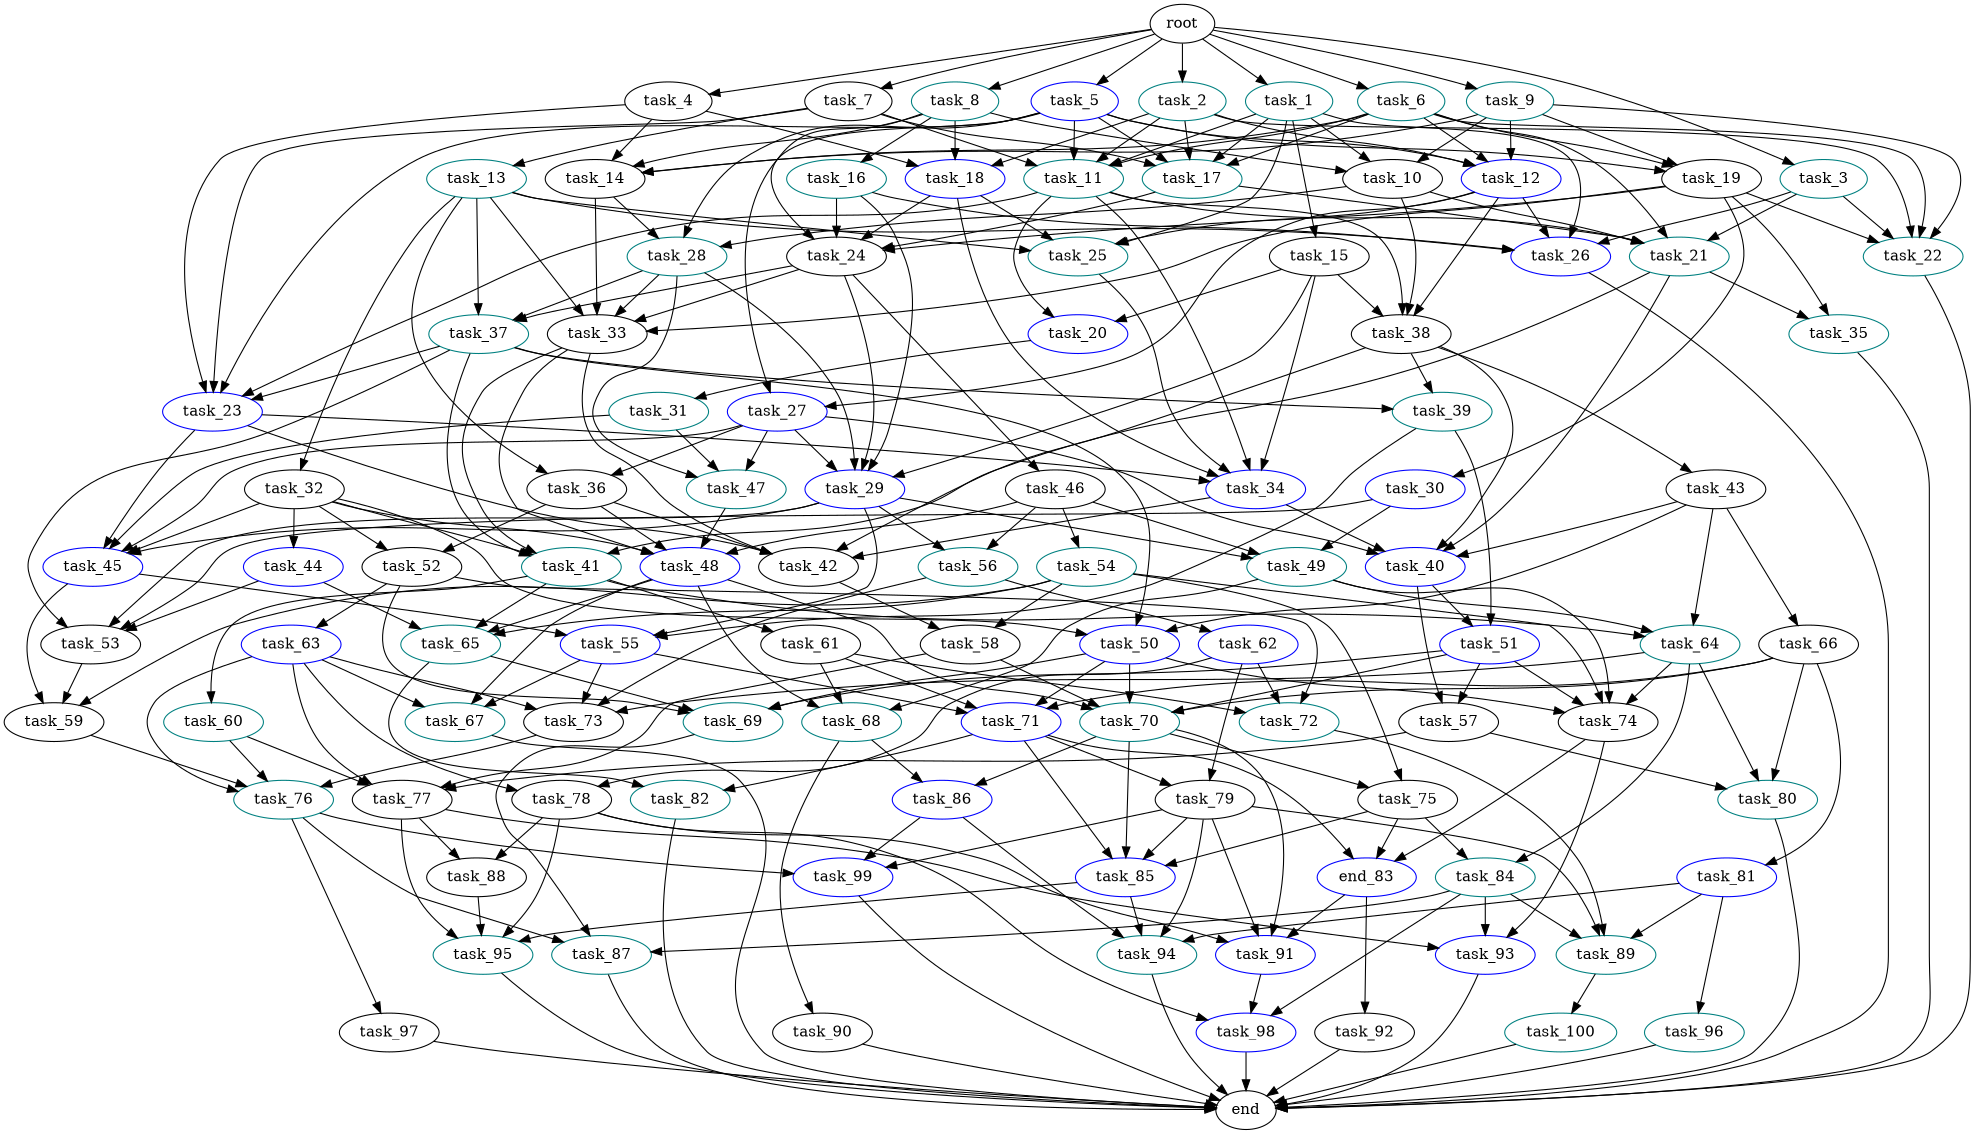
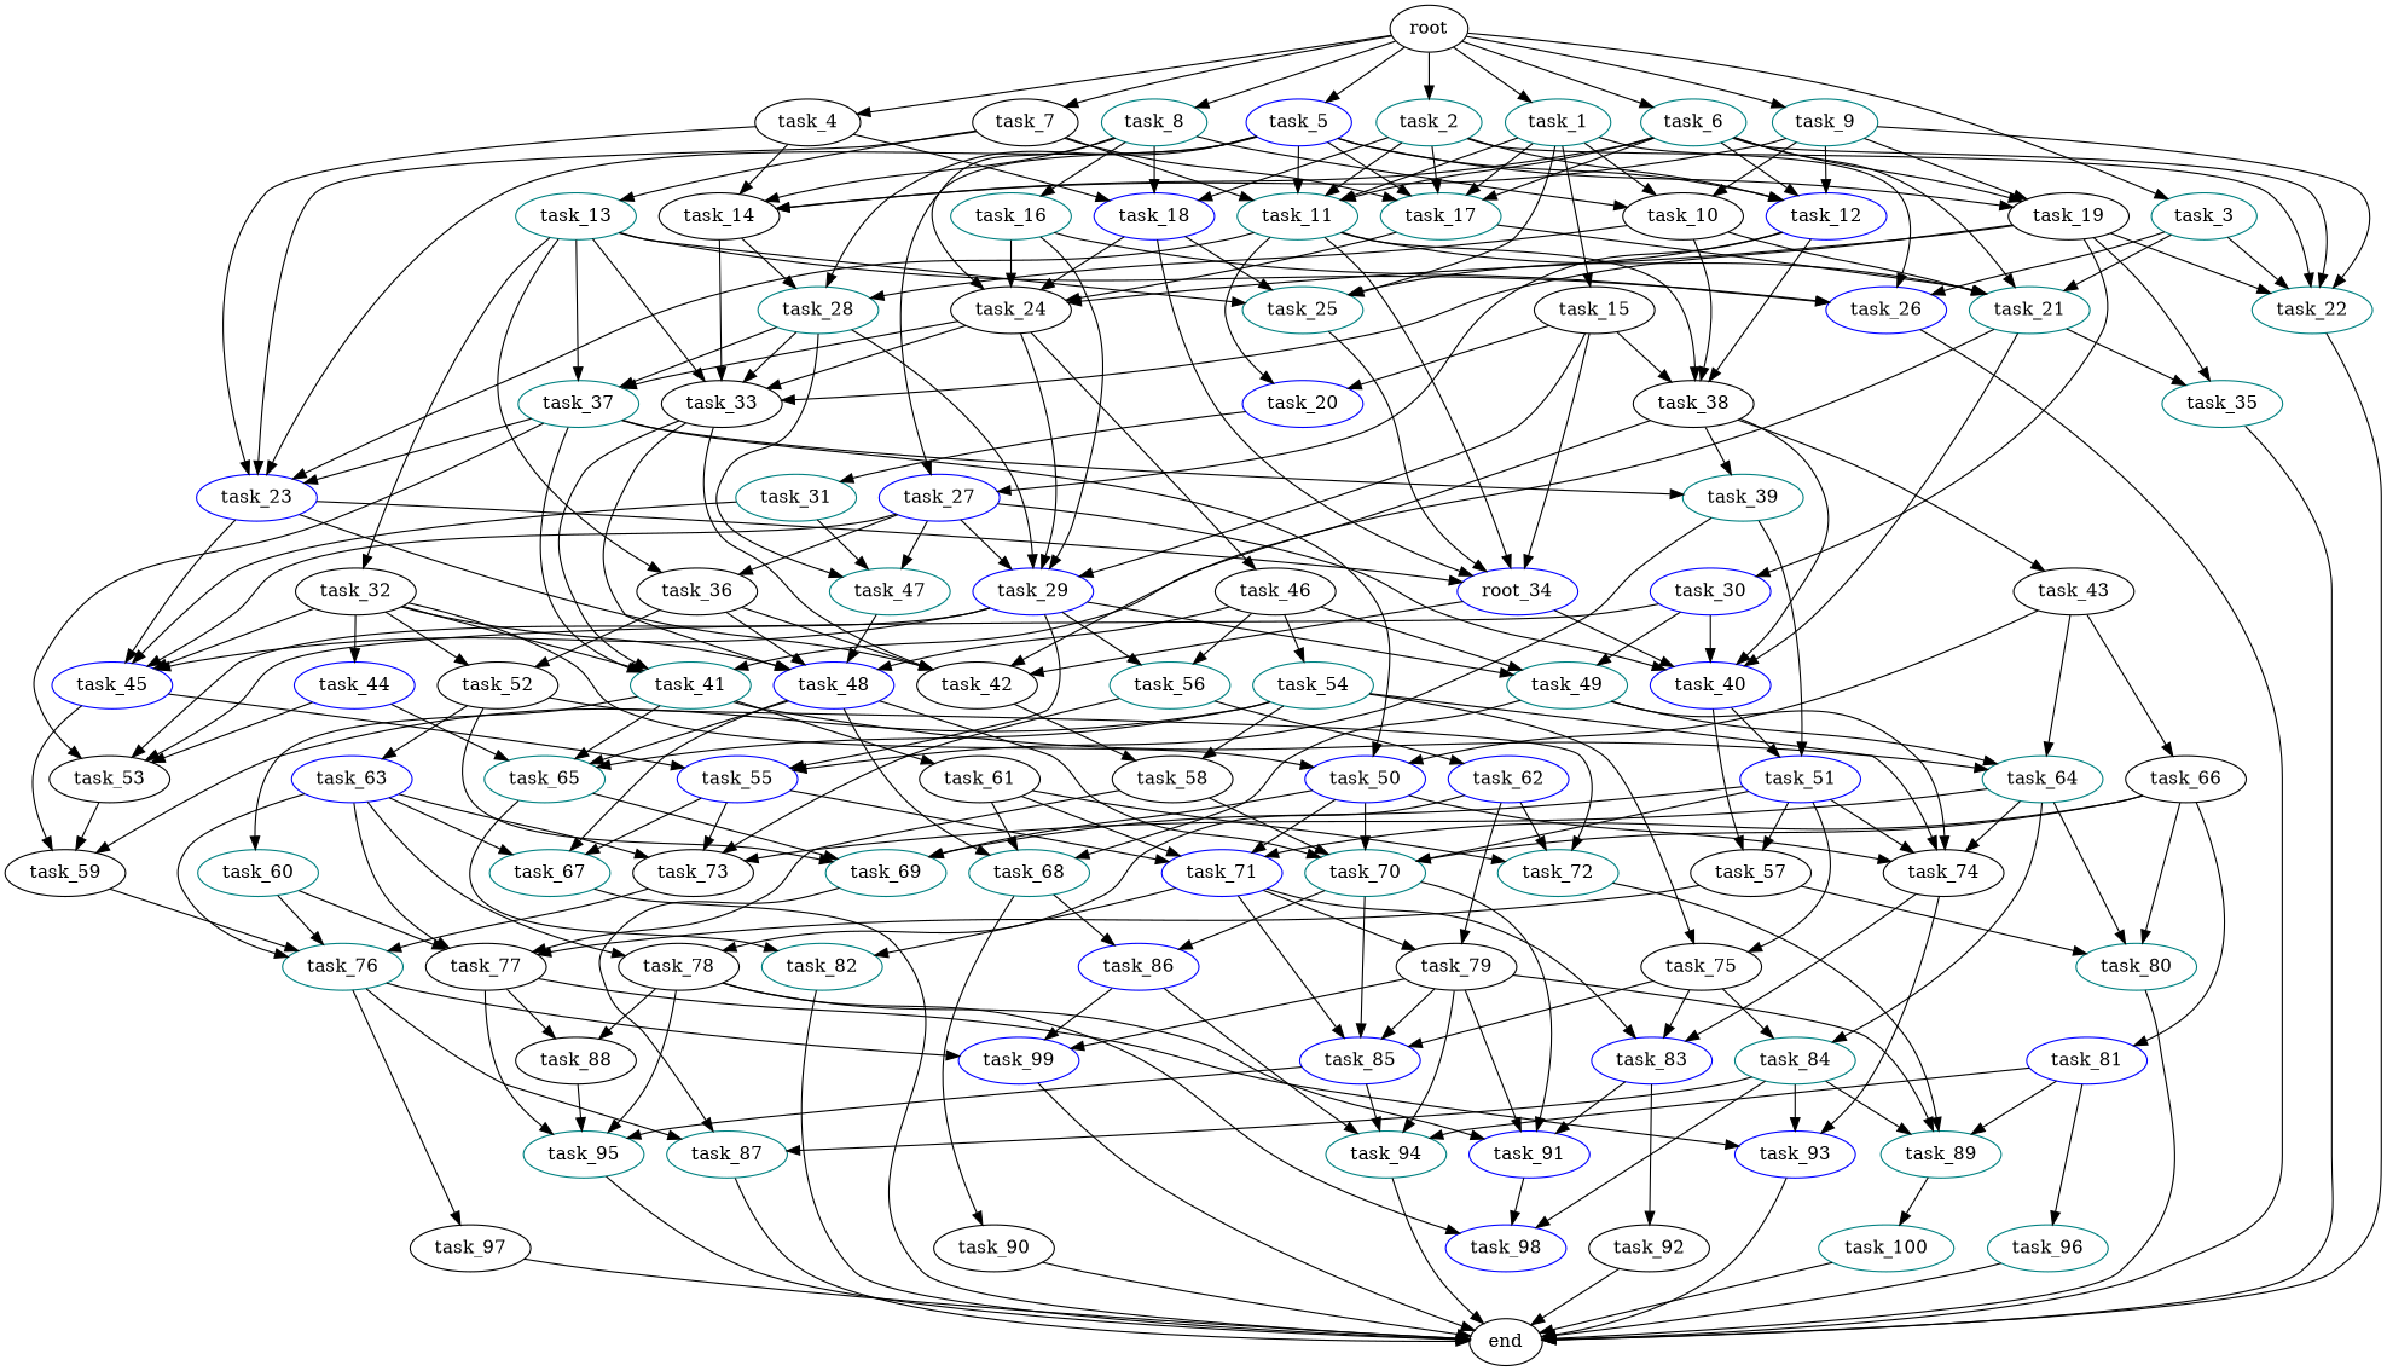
  digraph {
    node [color=teal]
    task_75 [color=black]
    task_85 [color=blue]
    task_84
-   task_83 [color=blue label=end_83]
+   task_83 [color=blue]
    task_95
    task_94
    task_89
    task_87
    task_93 [color=blue]
    task_98 [color=blue]
    task_92 [color=black]
    task_91 [color=blue]
    end [color=black]
    task_100
    task_19 [color=black]
    task_22
    task_33 [color=black]
    task_30 [color=blue]
    task_24 [color=black]
    task_35
    task_41
    task_42 [color=black]
    task_48 [color=blue]
    task_49
    task_53 [color=black]
    task_40 [color=blue]
    task_37
    task_29 [color=blue]
    task_46 [color=black]
    task_86 [color=blue]
    task_68
    task_90 [color=black]
    task_99 [color=blue]
    task_71 [color=blue]
    task_79 [color=black]
    task_82
    task_60
    task_76
    task_77 [color=black]
    task_97 [color=black]
    task_88 [color=black]
    task_73 [color=black]
    task_50 [color=blue]
    task_69
    task_74 [color=black]
    task_70
    task_45 [color=blue]
    task_31
    task_47
    task_55 [color=blue]
    task_59 [color=black]
    task_10 [color=black]
    task_21
    task_28
    task_38 [color=black]
    task_39
    task_43 [color=black]
    task_64
    task_80
    task_12 [color=blue]
    task_25
    task_27 [color=blue]
    task_26 [color=blue]
-   task_34 [color=blue]
+   task_34 [color=blue label=root_34]
    task_36 [color=black]
    task_23 [color=blue]
    task_51 [color=blue]
    task_61 [color=black]
    task_65
    task_72
    task_58 [color=black]
    task_57 [color=black]
    root [color=black]
    task_7 [color=black]
    task_2
    task_5 [color=blue]
    task_8
    task_9
    task_1
    task_6
    task_4 [color=black]
    task_3
    task_13
    task_11
    task_17
    task_18 [color=blue]
    task_16
    task_14 [color=black]
    task_15 [color=black]
    task_56
    task_62 [color=blue]
    task_78 [color=black]
    task_32 [color=black]
    task_52 [color=black]
    task_44 [color=blue]
    task_67
    task_63 [color=blue]
    task_96
    task_20 [color=blue]
    task_81 [color=blue]
    task_54
    task_66 [color=black]
    task_75 -> task_85
    task_75 -> task_84
    task_75 -> task_83
    task_85 -> task_95
    task_85 -> task_94
    task_84 -> task_89
    task_84 -> task_87
    task_84 -> task_93
    task_84 -> task_98
    task_83 -> task_92
    task_83 -> task_91
    task_95 -> end
    task_94 -> end
    task_89 -> task_100
    task_87 -> end
    task_93 -> end
-   task_98 -> end
    task_92 -> end
    task_91 -> task_98
    task_100 -> end
    task_19 -> task_22
    task_19 -> task_33
    task_19 -> task_30
    task_19 -> task_24
    task_19 -> task_35
    task_22 -> end
    task_33 -> task_41
    task_33 -> task_42
    task_33 -> task_48
    task_30 -> task_49
    task_30 -> task_53
-   task_43 -> task_40
+   task_30 -> task_40
    task_24 -> task_33
    task_24 -> task_37
    task_24 -> task_29
    task_24 -> task_46
    task_35 -> end
    task_41 -> task_60
    task_41 -> task_64
    task_41 -> task_61
    task_41 -> task_65
    task_42 -> task_58
    task_48 -> task_68
    task_48 -> task_70
    task_48 -> task_65
    task_48 -> task_67
    task_49 -> task_68
    task_49 -> task_74
    task_49 -> task_64
    task_53 -> task_59
    task_40 -> task_51
    task_40 -> task_57
    task_37 -> task_41
    task_37 -> task_53
    task_37 -> task_50
    task_37 -> task_39
    task_37 -> task_23
    task_29 -> task_49
    task_29 -> task_53
    task_29 -> task_45
    task_29 -> task_55
    task_29 -> task_56
    task_46 -> task_48
    task_46 -> task_49
    task_46 -> task_56
    task_46 -> task_54
    task_86 -> task_94
    task_86 -> task_99
    task_68 -> task_86
    task_68 -> task_90
    task_90 -> end
    task_99 -> end
    task_71 -> task_85
    task_71 -> task_83
    task_71 -> task_79
    task_71 -> task_82
    task_79 -> task_85
    task_79 -> task_94
    task_79 -> task_89
    task_79 -> task_91
    task_79 -> task_99
    task_82 -> end
    task_60 -> task_76
    task_60 -> task_77
    task_76 -> task_87
    task_76 -> task_99
    task_76 -> task_97
    task_77 -> task_95
    task_77 -> task_93
    task_77 -> task_88
    task_97 -> end
    task_88 -> task_95
    task_73 -> task_76
    task_50 -> task_71
    task_50 -> task_69
    task_50 -> task_74
    task_50 -> task_70
    task_69 -> task_87
    task_74 -> task_83
    task_74 -> task_93
    task_70 -> task_85
    task_70 -> task_91
    task_70 -> task_86
    task_45 -> task_55
    task_45 -> task_59
    task_31 -> task_45
    task_31 -> task_47
    task_47 -> task_48
    task_55 -> task_71
    task_55 -> task_73
    task_55 -> task_67
    task_59 -> task_76
    task_10 -> task_21
    task_10 -> task_28
    task_10 -> task_38
    task_21 -> task_35
    task_21 -> task_41
    task_21 -> task_40
    task_28 -> task_33
    task_28 -> task_37
    task_28 -> task_29
    task_28 -> task_47
    task_38 -> task_42
    task_38 -> task_40
    task_38 -> task_39
    task_38 -> task_43
    task_39 -> task_55
    task_39 -> task_51
    task_43 -> task_50
    task_43 -> task_64
    task_43 -> task_66
    task_64 -> task_84
    task_64 -> task_73
    task_64 -> task_74
    task_64 -> task_80
    task_80 -> end
    task_12 -> task_38
    task_12 -> task_25
    task_12 -> task_27
-   task_12 -> task_26
    task_25 -> task_34
    task_27 -> task_40
    task_27 -> task_29
    task_27 -> task_45
    task_27 -> task_47
    task_27 -> task_36
    task_26 -> end
    task_34 -> task_42
    task_34 -> task_40
    task_36 -> task_42
    task_36 -> task_48
    task_36 -> task_52
    task_23 -> task_42
    task_23 -> task_45
    task_23 -> task_34
-   task_70 -> task_75
+   task_51 -> task_75
    task_51 -> task_69
    task_51 -> task_74
    task_51 -> task_70
    task_51 -> task_57
    task_61 -> task_68
    task_61 -> task_71
    task_61 -> task_72
    task_65 -> task_82
    task_65 -> task_69
    task_72 -> task_89
    task_58 -> task_77
    task_58 -> task_70
    task_57 -> task_77
    task_57 -> task_80
    root -> task_7
    root -> task_2
    root -> task_5
    root -> task_8
    root -> task_9
    root -> task_1
    root -> task_6
    root -> task_4
    root -> task_3
    task_7 -> task_23
    task_7 -> task_13
    task_7 -> task_11
    task_7 -> task_17
    task_2 -> task_22
    task_2 -> task_12
    task_2 -> task_11
    task_2 -> task_17
    task_2 -> task_18
    task_5 -> task_19
    task_5 -> task_28
    task_5 -> task_12
    task_5 -> task_27
    task_5 -> task_23
    task_5 -> task_11
    task_5 -> task_17
    task_8 -> task_24
    task_8 -> task_10
    task_8 -> task_18
    task_8 -> task_16
    task_8 -> task_14
    task_9 -> task_19
    task_9 -> task_22
    task_9 -> task_10
    task_9 -> task_12
    task_9 -> task_14
    task_1 -> task_10
    task_1 -> task_25
    task_1 -> task_26
    task_1 -> task_11
    task_1 -> task_17
    task_1 -> task_15
    task_6 -> task_19
    task_6 -> task_22
    task_6 -> task_21
    task_6 -> task_12
    task_6 -> task_11
    task_6 -> task_17
    task_6 -> task_14
    task_4 -> task_23
    task_4 -> task_18
    task_4 -> task_14
    task_3 -> task_22
    task_3 -> task_21
    task_3 -> task_26
    task_13 -> task_33
    task_13 -> task_37
    task_13 -> task_25
    task_13 -> task_26
    task_13 -> task_36
    task_13 -> task_32
    task_11 -> task_21
    task_11 -> task_38
    task_11 -> task_34
    task_11 -> task_23
    task_11 -> task_20
    task_17 -> task_24
    task_17 -> task_21
    task_18 -> task_24
    task_18 -> task_25
    task_18 -> task_34
    task_16 -> task_24
    task_16 -> task_29
    task_16 -> task_26
    task_14 -> task_33
    task_14 -> task_28
    task_15 -> task_29
    task_15 -> task_38
    task_15 -> task_34
    task_15 -> task_20
    task_56 -> task_73
    task_56 -> task_62
    task_62 -> task_79
    task_62 -> task_72
    task_62 -> task_78
    task_78 -> task_95
    task_78 -> task_98
    task_78 -> task_91
    task_78 -> task_88
    task_32 -> task_41
    task_32 -> task_48
    task_32 -> task_50
    task_32 -> task_45
    task_32 -> task_52
    task_32 -> task_44
    task_52 -> task_69
    task_52 -> task_72
    task_52 -> task_63
    task_44 -> task_53
    task_44 -> task_65
    task_67 -> end
    task_63 -> task_76
    task_63 -> task_77
    task_63 -> task_73
    task_63 -> task_78
    task_63 -> task_67
    task_96 -> end
    task_20 -> task_31
    task_81 -> task_94
    task_81 -> task_89
    task_81 -> task_96
    task_54 -> task_75
    task_54 -> task_74
    task_54 -> task_59
    task_54 -> task_65
    task_54 -> task_58
    task_66 -> task_71
    task_66 -> task_70
    task_66 -> task_80
    task_66 -> task_81
  }
